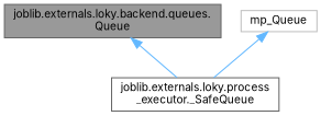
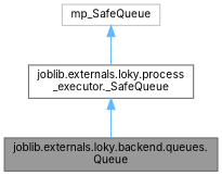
  digraph {
    fontname=Inter
    node [color=gray40 fillcolor=white fontname=Inter fontsize=10 shape=box style=filled]
    edge [color=steelblue1 dir=back fontname=Inter fontsize=10 labelfontname=Helvetica labelfontsize=10 style=solid]
    n1 [fillcolor=grey60 fontcolor=black height=0.2 label="joblib.externals.loky.backend.queues.\lQueue" width=0.4]
    n2 [height=0.2 label="joblib.externals.loky.process\l_executor._SafeQueue" width=0.4]
-   n3 [color=grey75 height=0.2 label=mp_Queue width=0.4]
-   n1 -> n2
+   n3 [color=grey75 height=0.2 label=mp_SafeQueue width=0.4]
+   n2 -> n1
    n3 -> n2
  }
